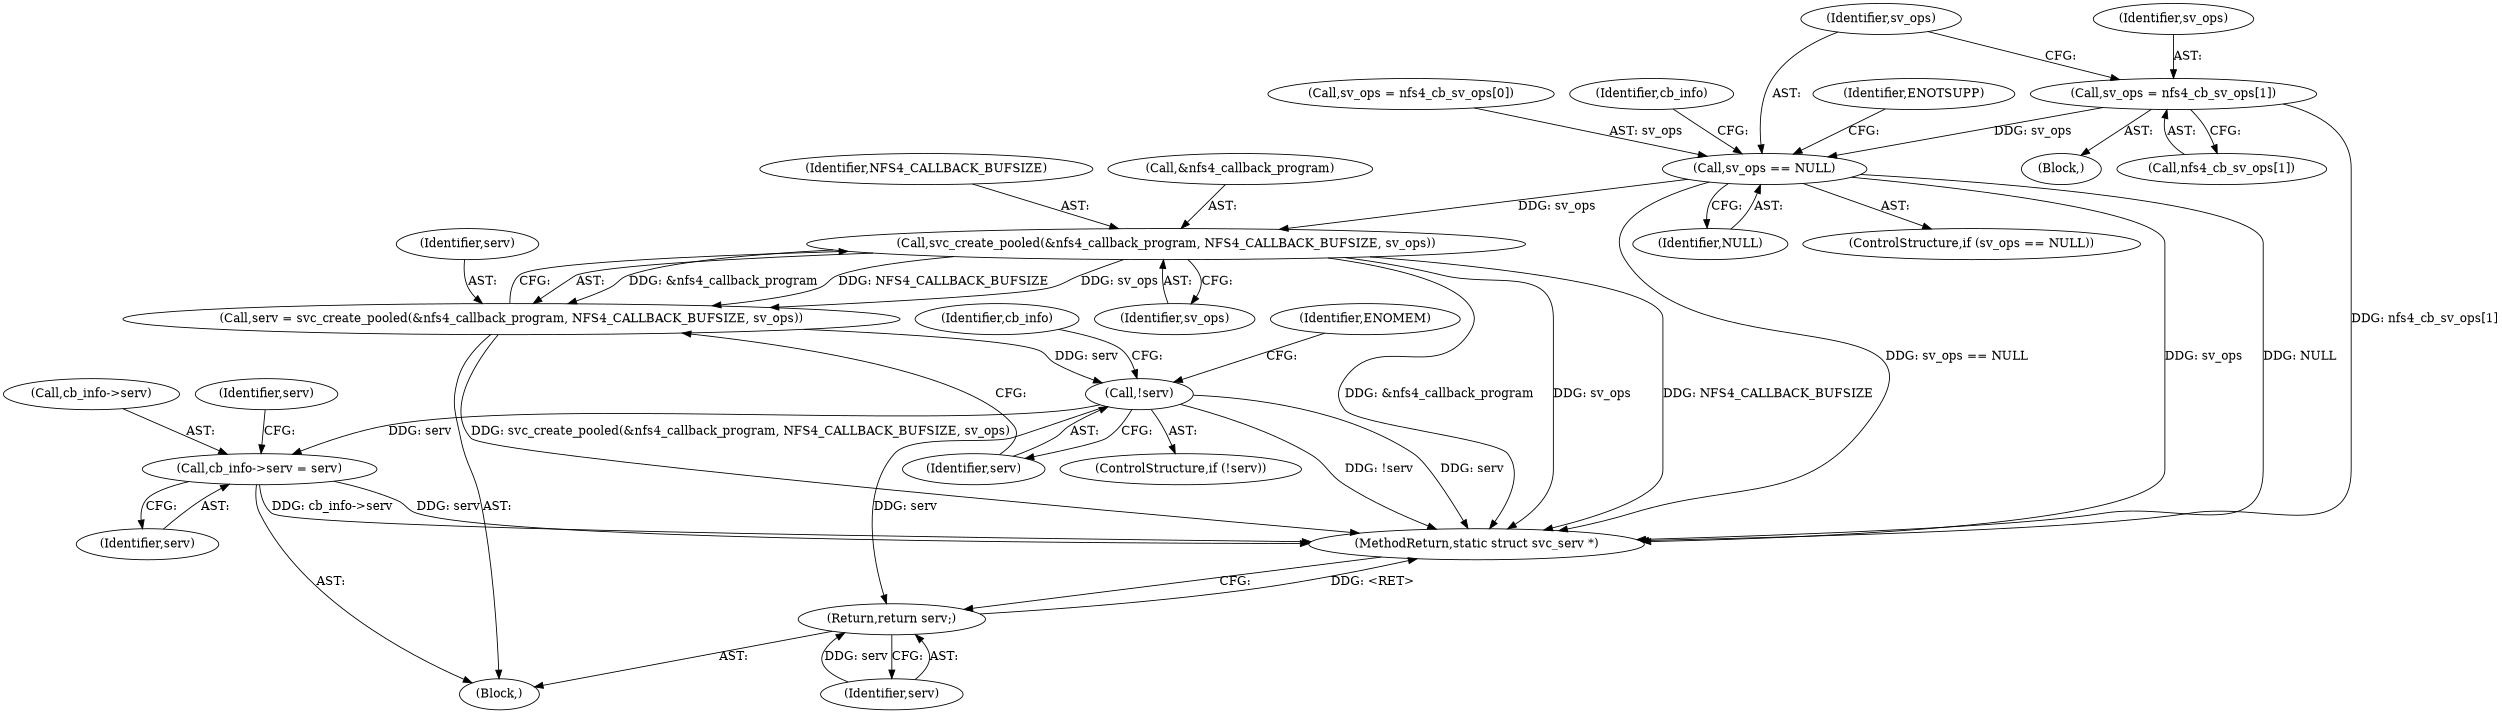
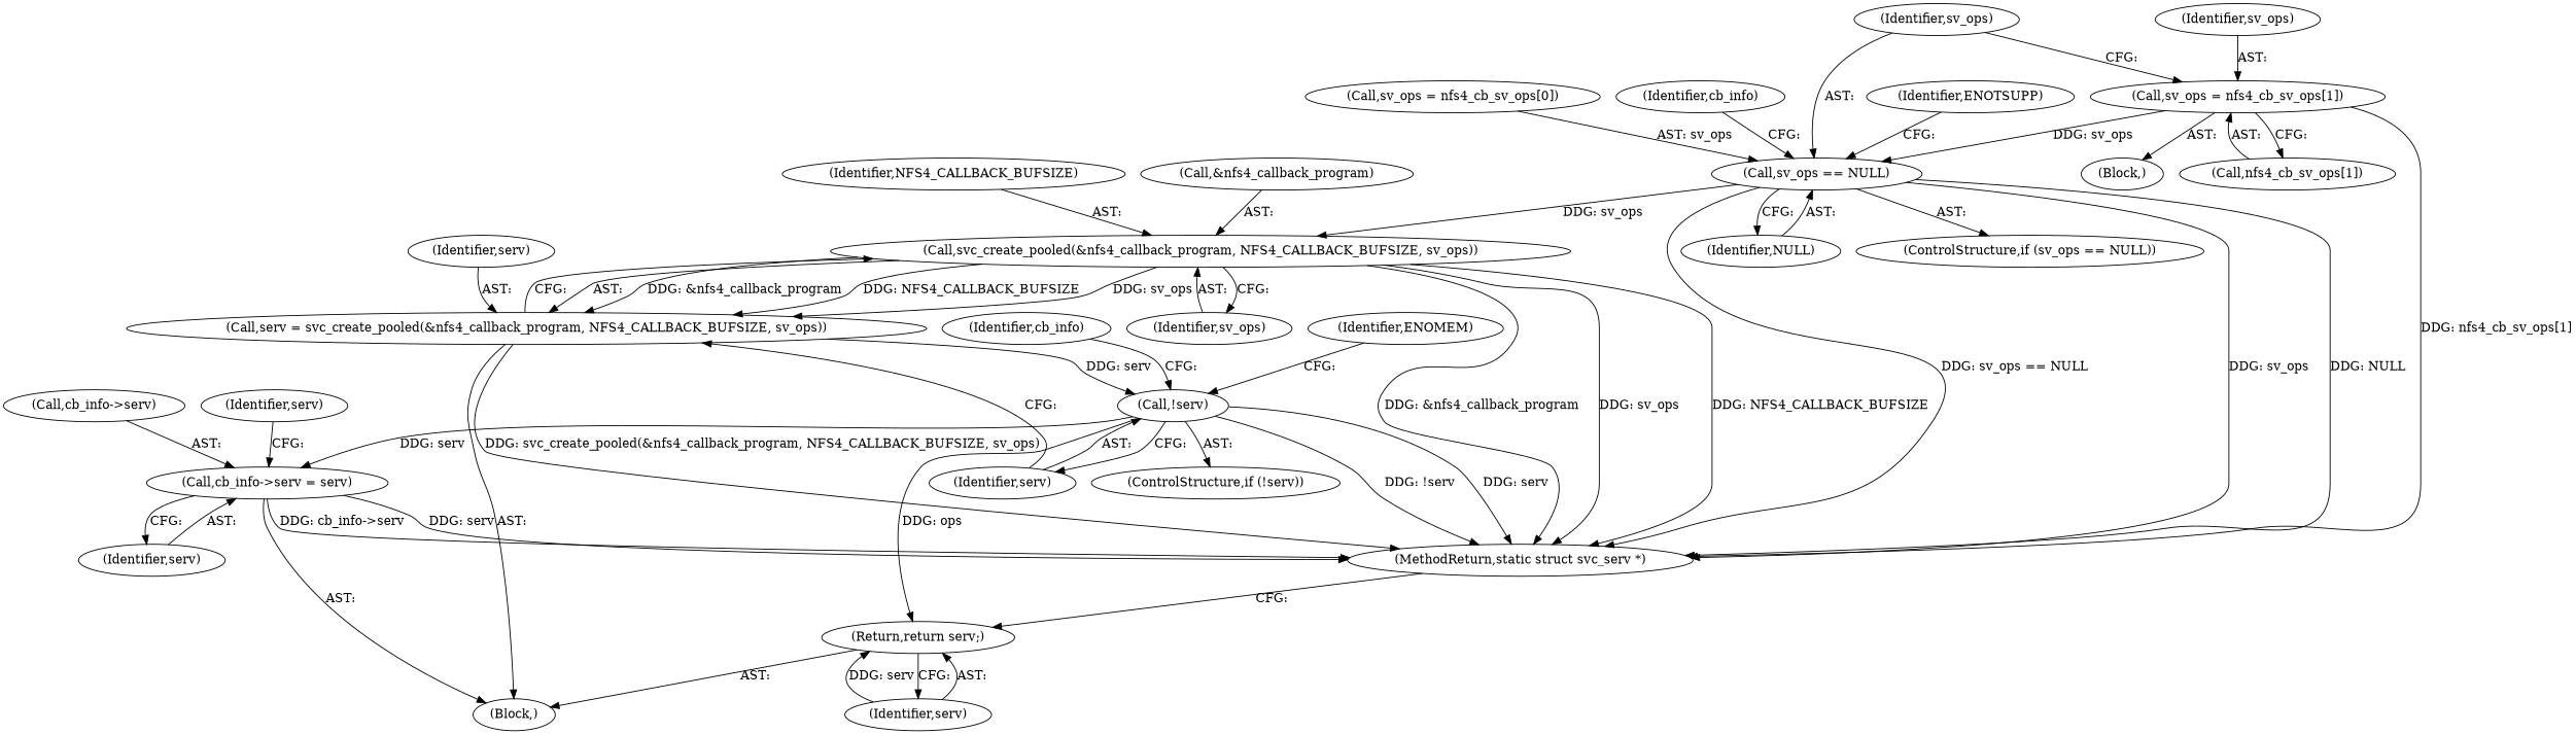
  digraph {
    n1 [label="(Call,sv_ops = nfs4_cb_sv_ops[1])"]
    n2 [label="(Call,sv_ops == NULL)"]
    n3 [label="(Call,nfs4_cb_sv_ops[1])"]
    n4 [label="(MethodReturn,static struct svc_serv *)"]
    n5 [label="(Block,)"]
    n6 [label="(Call,svc_create_pooled(&nfs4_callback_program, NFS4_CALLBACK_BUFSIZE, sv_ops))"]
    n7 [label="(Identifier,NULL)"]
    n8 [label="(ControlStructure,if (sv_ops == NULL))"]
    n9 [label="(Return,return serv;)"]
    n10 [label="(Call,serv = svc_create_pooled(&nfs4_callback_program, NFS4_CALLBACK_BUFSIZE, sv_ops))"]
    n11 [label="(Identifier,sv_ops)"]
    n12 [label="(Call,!serv)"]
    n13 [label="(Block,)"]
    n14 [label="(Call,cb_info->serv = serv)"]
    n15 [label="(ControlStructure,if (!serv))"]
    n16 [label="(Identifier,serv)"]
    n17 [label="(Identifier,serv)"]
    n18 [label="(Identifier,serv)"]
    n19 [label="(Call,sv_ops = nfs4_cb_sv_ops[0])"]
    n20 [label="(Identifier,cb_info)"]
    n21 [label="(Identifier,sv_ops)"]
    n22 [label="(Identifier,serv)"]
    n23 [label="(Identifier,ENOMEM)"]
    n24 [label="(Identifier,cb_info)"]
    n25 [label="(Identifier,ENOTSUPP)"]
    n26 [label="(Call,&nfs4_callback_program)"]
    n27 [label="(Call,cb_info->serv)"]
    n28 [label="(Identifier,serv)"]
    n29 [label="(Identifier,NFS4_CALLBACK_BUFSIZE)"]
    n30 [label="(Identifier,sv_ops)"]
    n1 -> n2 [label="DDG: sv_ops"]
    n1 -> n3 [label="CFG: "]
    n1 -> n4 [label="DDG: nfs4_cb_sv_ops[1]"]
    n1 -> n5 [label="AST: "]
    n2 -> n4 [label="DDG: sv_ops"]
    n2 -> n4 [label="DDG: NULL"]
    n2 -> n4 [label="DDG: sv_ops == NULL"]
    n2 -> n6 [label="DDG: sv_ops"]
    n2 -> n7 [label="CFG: "]
    n2 -> n8 [label="AST: "]
    n3 -> n1 [label="AST: "]
    n4 -> n9 [label="CFG: "]
    n6 -> n4 [label="DDG: &nfs4_callback_program"]
    n6 -> n4 [label="DDG: sv_ops"]
    n6 -> n4 [label="DDG: NFS4_CALLBACK_BUFSIZE"]
    n6 -> n10 [label="AST: "]
    n6 -> n10 [label="DDG: &nfs4_callback_program"]
    n6 -> n10 [label="DDG: NFS4_CALLBACK_BUFSIZE"]
    n6 -> n10 [label="DDG: sv_ops"]
    n6 -> n11 [label="CFG: "]
    n7 -> n2 [label="AST: "]
-   n9 -> n4 [label="DDG: <RET>"]
    n9 -> n13 [label="AST: "]
    n9 -> n18 [label="CFG: "]
    n10 -> n4 [label="DDG: svc_create_pooled(&nfs4_callback_program, NFS4_CALLBACK_BUFSIZE, sv_ops)"]
    n10 -> n6 [label="CFG: "]
    n10 -> n12 [label="DDG: serv"]
    n10 -> n13 [label="AST: "]
    n11 -> n6 [label="AST: "]
    n12 -> n4 [label="DDG: !serv"]
    n12 -> n4 [label="DDG: serv"]
-   n12 -> n9 [label="DDG: serv"]
+   n12 -> n9 [label="DDG: ops"]
    n12 -> n14 [label="DDG: serv"]
    n12 -> n15 [label="AST: "]
    n12 -> n16 [label="CFG: "]
    n14 -> n4 [label="DDG: serv"]
    n14 -> n4 [label="DDG: cb_info->serv"]
    n14 -> n13 [label="AST: "]
    n14 -> n17 [label="CFG: "]
    n16 -> n10 [label="CFG: "]
    n16 -> n12 [label="AST: "]
    n17 -> n14 [label="AST: "]
    n18 -> n9 [label="AST: "]
    n18 -> n9 [label="DDG: serv"]
    n19 -> n2 [label="AST: sv_ops"]
    n20 -> n2 [label="CFG: "]
    n21 -> n1 [label="CFG: "]
    n21 -> n2 [label="AST: "]
    n22 -> n14 [label="CFG: "]
    n23 -> n12 [label="CFG: "]
    n24 -> n12 [label="CFG: "]
    n25 -> n2 [label="CFG: "]
    n26 -> n6 [label="AST: "]
    n27 -> n14 [label="AST: "]
    n28 -> n10 [label="AST: "]
    n29 -> n6 [label="AST: "]
    n30 -> n1 [label="AST: "]
  }
